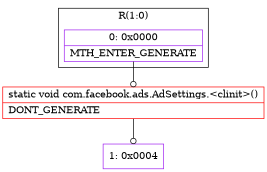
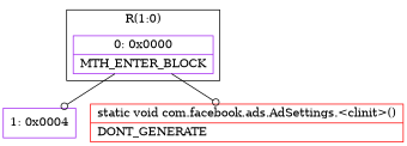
  digraph {
    node [color=purple shape=record]
    edge [arrowhead=odot]
-   n1 [label="{0\:\ 0x0000|MTH_ENTER_GENERATE\l}"]
+   n1 [label="{0\:\ 0x0000|MTH_ENTER_BLOCK\l}"]
    n2 [label="{1\:\ 0x0004}"]
    n3 [color=red label="{static void com.facebook.ads.AdSettings.\<clinit\>()  | DONT_GENERATE\l}"]
    subgraph cluster_1 {
      label="R(1:0)"
      n1
    }
-   n3 -> n2
+   n1 -> n2
    n1 -> n3
  }
